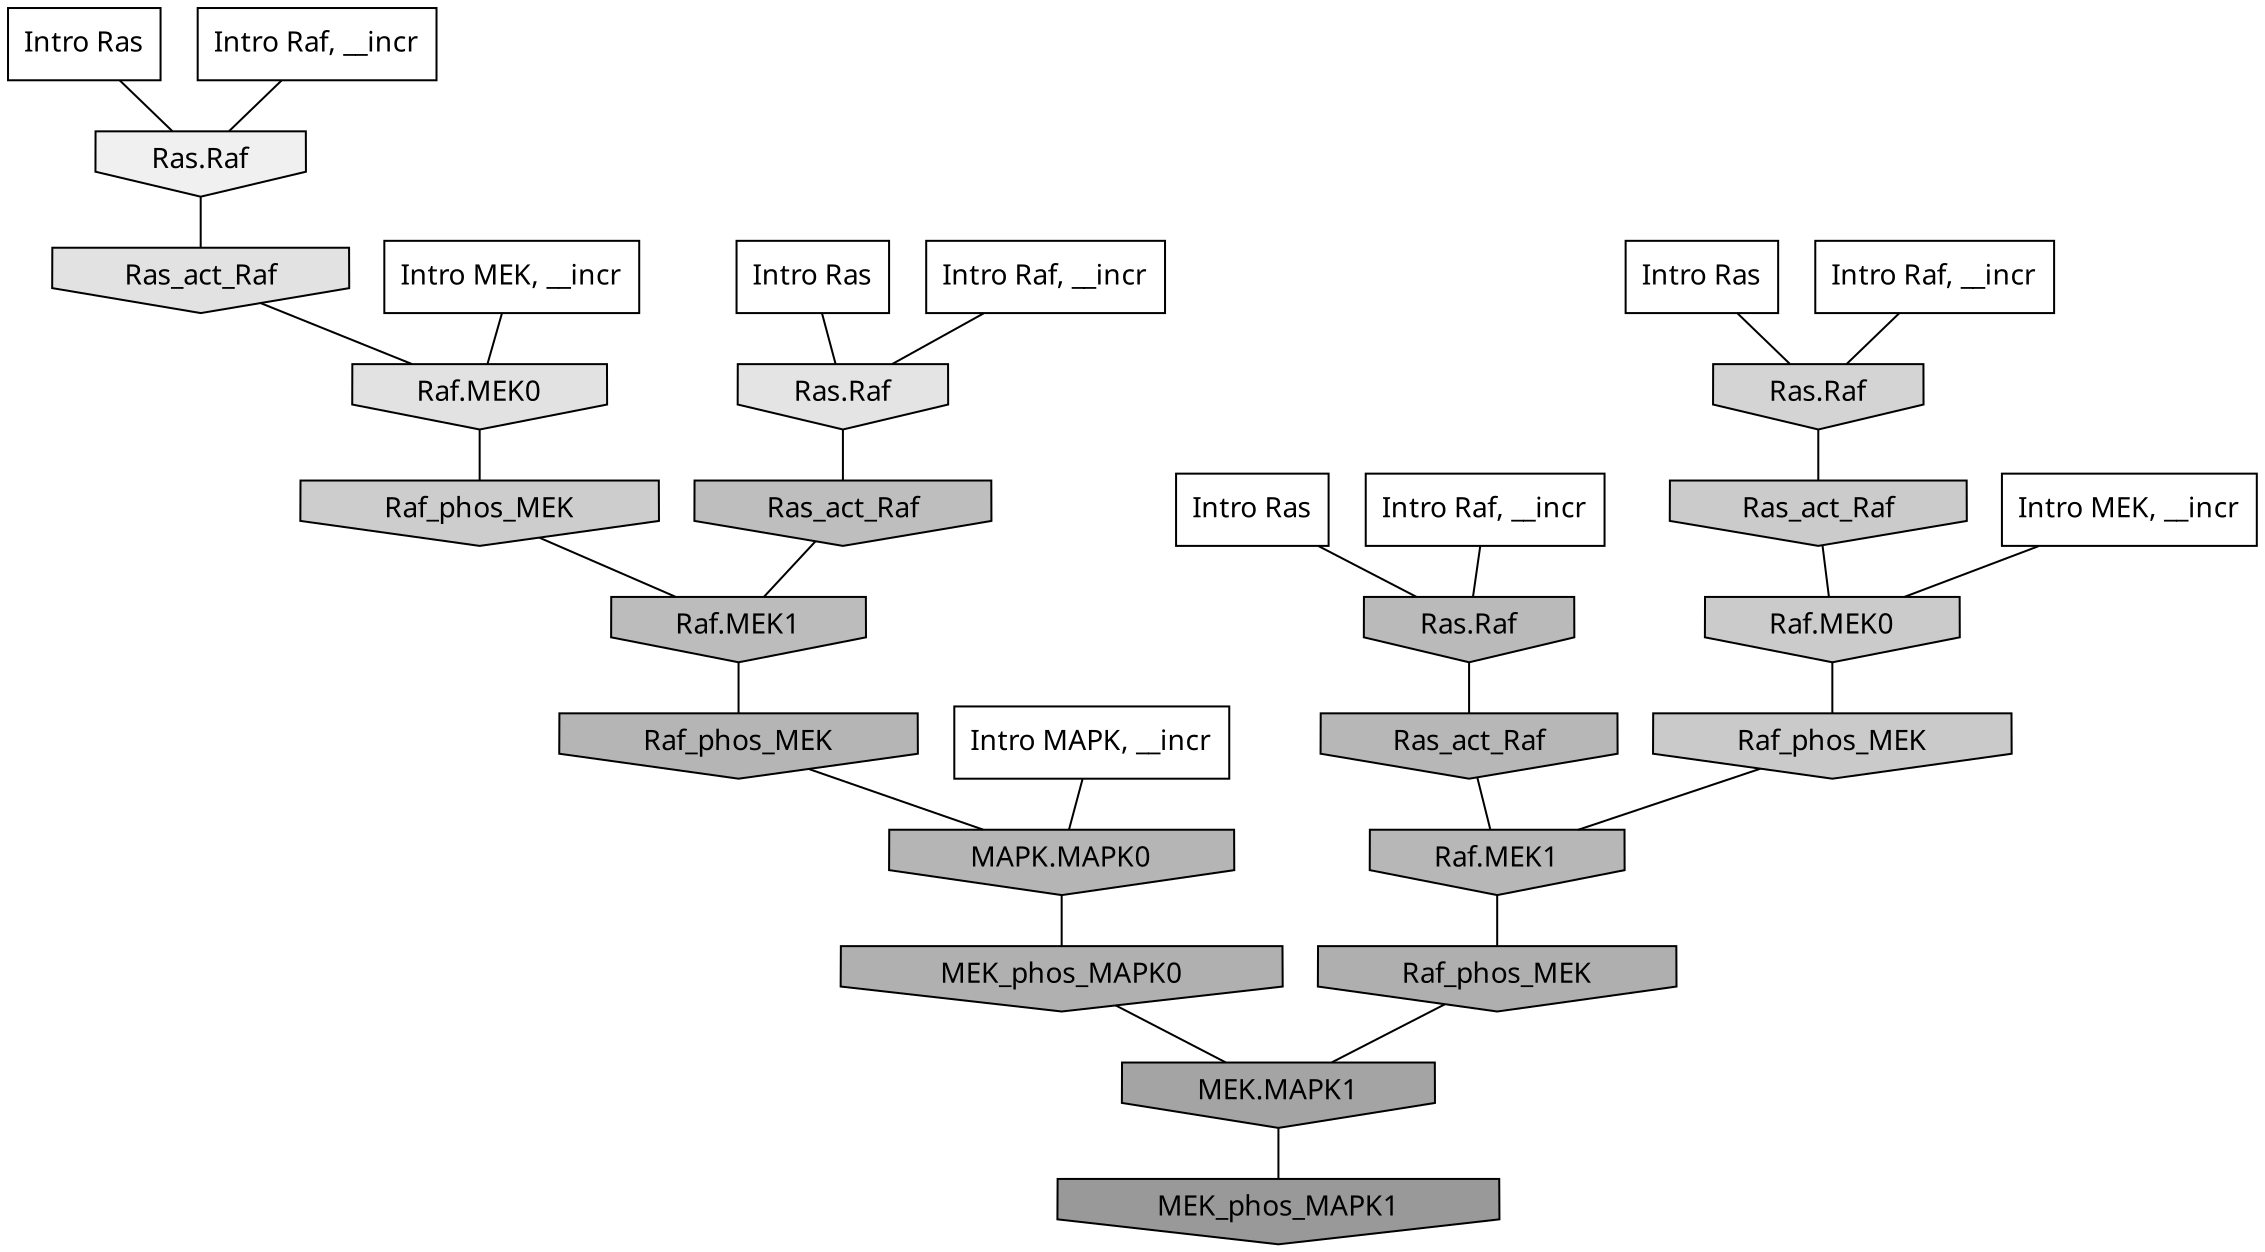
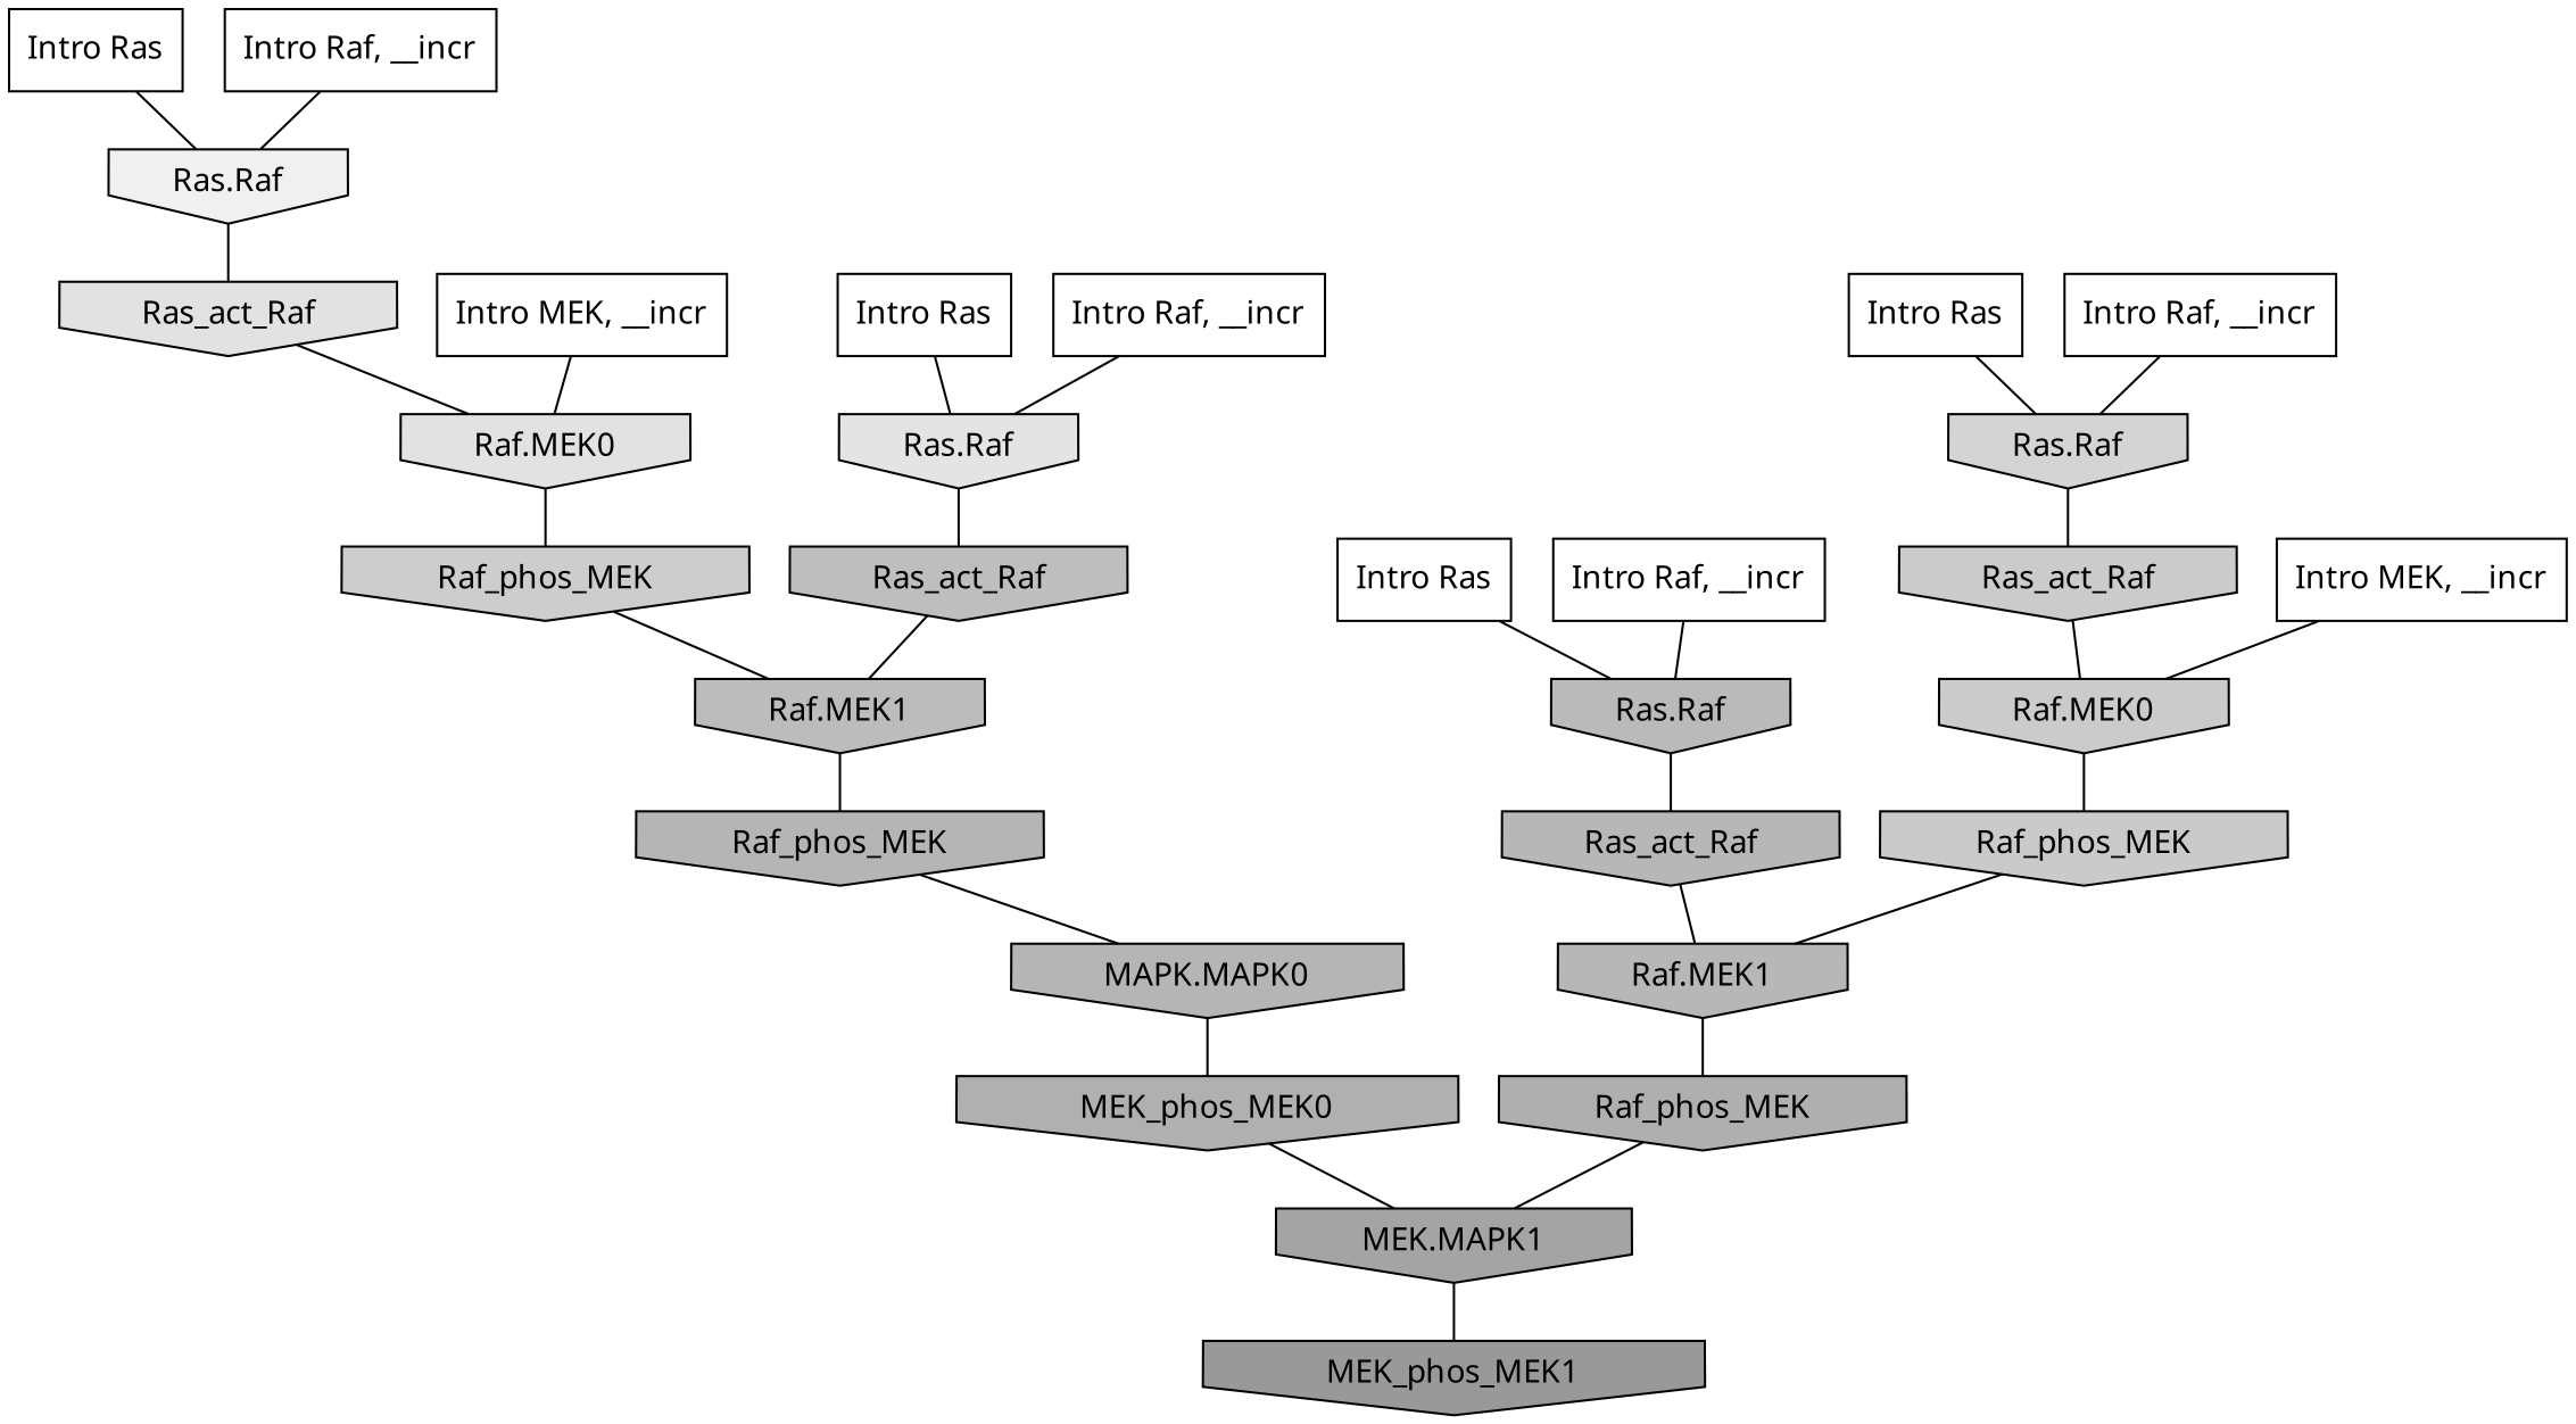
  digraph {
    rankdir=TB
    ranksep=0.30
    node [fillcolor="0.000 0.000 1.000" fontname="CMU Serif" shape=invhouse style=filled]
    edge [color="0.000 0.000 0.000" dir=none fontname="CMU Serif"]
    n1 [label="Intro Ras" shape=rectangle]
    n2 [fillcolor="0.000 0.000 0.892" label="Ras.Raf"]
    n3 [fillcolor="0.000 0.000 0.743" label=Ras_act_Raf]
    n4 [label="Intro Ras" shape=rectangle]
    n5 [fillcolor="0.000 0.000 0.832" label="Ras.Raf"]
    n6 [fillcolor="0.000 0.000 0.793" label=Ras_act_Raf]
    n7 [label="Intro Ras" shape=rectangle]
    n8 [fillcolor="0.000 0.000 0.939" label="Ras.Raf"]
    n9 [fillcolor="0.000 0.000 0.884" label=Ras_act_Raf]
    n10 [label="Intro Ras" shape=rectangle]
    n11 [fillcolor="0.000 0.000 0.730" label="Ras.Raf"]
    n12 [fillcolor="0.000 0.000 0.715" label=Ras_act_Raf]
    n13 [label="Intro Raf, __incr" shape=rectangle]
    n14 [label="Intro Raf, __incr" shape=rectangle]
    n15 [label="Intro Raf, __incr" shape=rectangle]
    n16 [label="Intro Raf, __incr" shape=rectangle]
    n17 [label="Intro MEK, __incr" shape=rectangle]
    n18 [fillcolor="0.000 0.000 0.884" label="Raf.MEK0"]
    n19 [fillcolor="0.000 0.000 0.802" label=Raf_phos_MEK]
    n20 [label="Intro MEK, __incr" shape=rectangle]
    n21 [fillcolor="0.000 0.000 0.793" label="Raf.MEK0"]
    n22 [fillcolor="0.000 0.000 0.790" label=Raf_phos_MEK]
-   n23 [label="Intro MAPK, __incr" shape=rectangle]
    n24 [fillcolor="0.000 0.000 0.709" label="MAPK.MAPK0"]
-   n25 [fillcolor="0.000 0.000 0.691" label=MEK_phos_MAPK0]
+   n25 [fillcolor="0.000 0.000 0.691" label=MEK_phos_MEK0]
    n26 [fillcolor="0.000 0.000 0.736" label="Raf.MEK1"]
    n27 [fillcolor="0.000 0.000 0.709" label=Raf_phos_MEK]
    n28 [fillcolor="0.000 0.000 0.715" label="Raf.MEK1"]
    n29 [fillcolor="0.000 0.000 0.686" label=Raf_phos_MEK]
    n30 [fillcolor="0.000 0.000 0.641" label="MEK.MAPK1"]
-   n31 [fillcolor="0.000 0.000 0.600" label=MEK_phos_MAPK1]
+   n31 [fillcolor="0.000 0.000 0.600" label=MEK_phos_MEK1]
    n1 -> n2
    n2 -> n3
    n3 -> n26
    n4 -> n5
    n5 -> n6
    n6 -> n21
    n7 -> n8
    n8 -> n9
    n9 -> n18
    n10 -> n11
    n11 -> n12
    n12 -> n28
    n13 -> n2
    n14 -> n8
    n15 -> n5
    n16 -> n11
    n17 -> n18
    n18 -> n19
    n19 -> n26
    n20 -> n21
    n21 -> n22
    n22 -> n28
-   n23 -> n24
    n24 -> n25
    n25 -> n30
    n26 -> n27
    n27 -> n24
    n28 -> n29
    n29 -> n30
    n30 -> n31
  }
